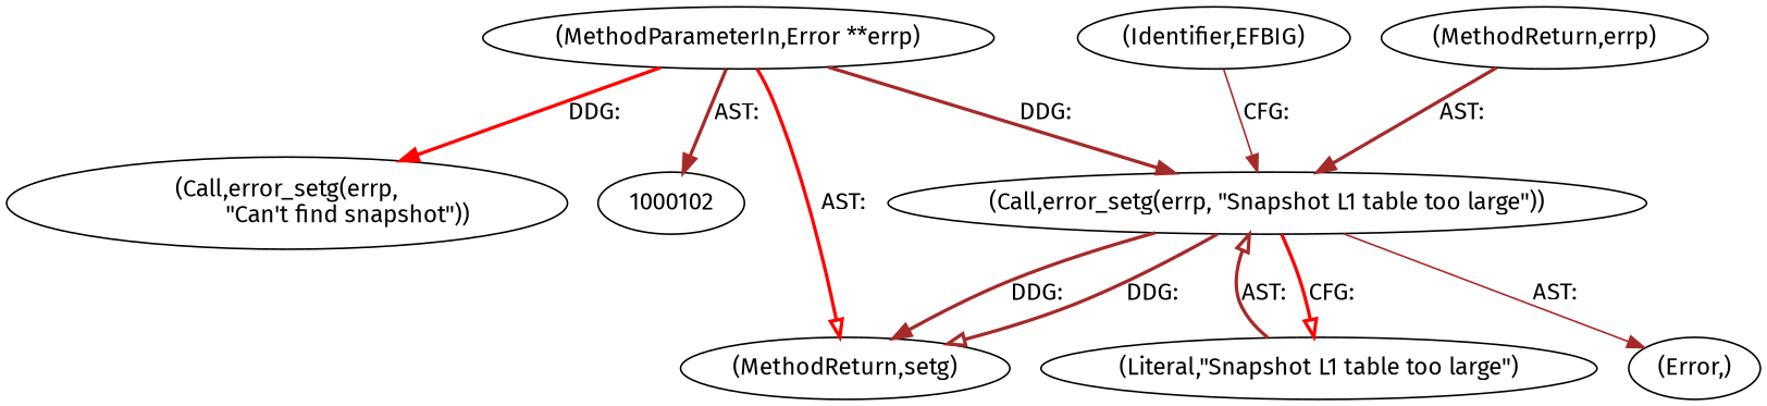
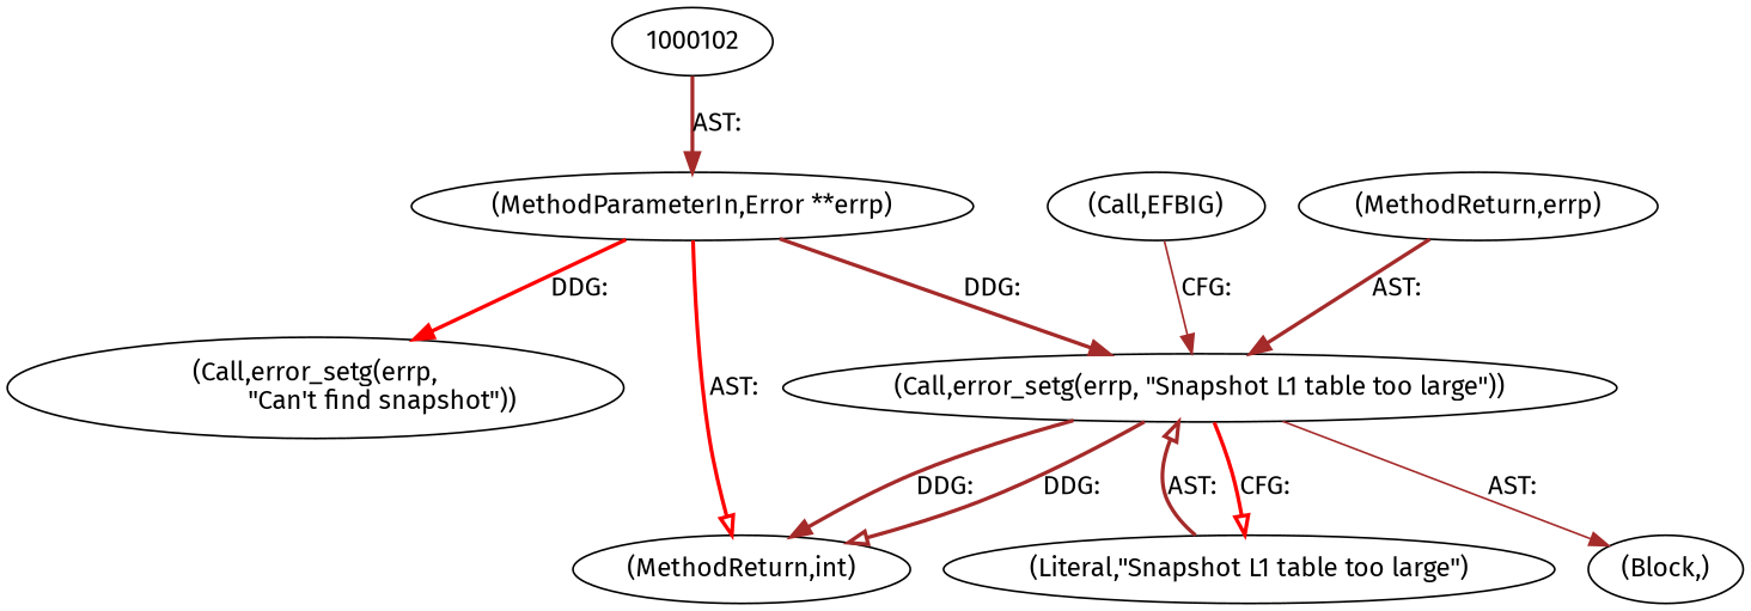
  digraph {
    fontname="Fira Sans"
    node [fontname="Fira Sans"]
    edge [arrowhead=normal color=brown fontname="Fira Sans" style=bold]
    n1 [label="(Call,error_setg(errp, \"Snapshot L1 table too large\"))"]
    n2 [label="(Literal,\"Snapshot L1 table too large\")"]
-   n3 [label="(MethodReturn,setg)"]
-   n4 [label="(Error,)"]
+   n3 [label="(MethodReturn,int)"]
+   n4 [label="(Block,)"]
    n5 [label="(MethodParameterIn,Error **errp)"]
    n6 [label="(Call,error_setg(errp,\n                   \"Can't find snapshot\"))"]
    1000102
-   n8 [label="(Identifier,EFBIG)"]
+   n8 [label="(Call,EFBIG)"]
    n9 [label="(MethodReturn,errp)"]
    n1 -> n2 [arrowhead=onormal color=red label="CFG: "]
    n1 -> n3 [label="DDG: "]
    n1 -> n3 [arrowhead=onormal label="DDG: "]
    n1 -> n4 [label="AST: " style=solid]
    n2 -> n1 [arrowhead=onormal label="AST: "]
    n5 -> n1 [label="DDG: "]
    n5 -> n3 [arrowhead=onormal color=red label="AST: "]
    n5 -> n6 [color=red label="DDG: "]
-   n5 -> 1000102 [label="AST: "]
+   1000102 -> n5 [label="AST: "]
    n8 -> n1 [label="CFG: " style=solid]
    n9 -> n1 [label="AST: "]
  }
